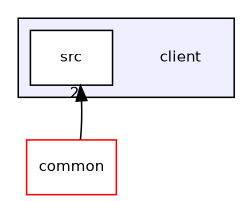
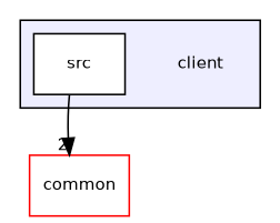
  digraph {
    compound=true
    node [fontname=Helvetica fontsize=10 shape=box fillcolor=white style=filled]
    n1 [label=client shape=plaintext fillcolor="" style=""]
    n2 [color=black label=src]
    n3 [color=red label=common]
    subgraph cluster_1 {
      bgcolor="#eeeeff"
      pencolor=black
      n1
      n2
    }
-   n3 -> n2 [headlabel=2 labeldistance=1.5 labelfontname=Helvetica labelfontsize=10]
+   n2 -> n3 [headlabel=2 labeldistance=1.5 labelfontname=Helvetica labelfontsize=10]
  }
